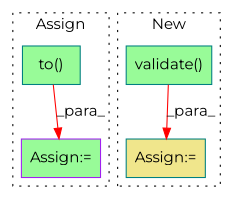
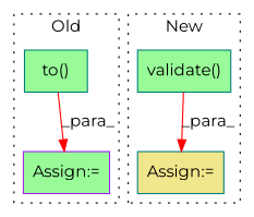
  digraph {
    fontname=Montserrat
    node [a=75 l=3 shape=box style=filled fillcolor=palegreen color=teal fontname=Montserrat]
    edge [color=red style=solid fontname=Montserrat]
    n1 [l="24,1" label="to()" s="5155,5196"]
    n2 [a=68 label="Assign:=" s=5124 color=purple]
    n3 [l="14,1" label="validate()" s="4834,4849"]
    n4 [a=68 label="Assign:=" s=4831 fillcolor=khaki]
    subgraph cluster_1 {
-     label=Assign
+     label=Old
      style=dotted
      n1
      n2
    }
    subgraph cluster_2 {
      label=New
      style=dotted
      n3
      n4
    }
    n1 -> n2 [label=_para_]
    n3 -> n4 [label=_para_]
  }
